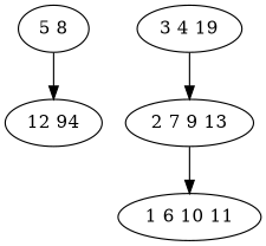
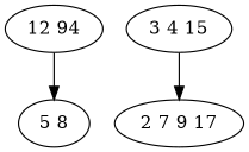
  digraph {
    n1 [label="5 8"]
    n2 [label="12 94"]
-   n3 [label="3 4 19"]
-   n4 [label="2 7 9 13"]
-   n5 [label="1 6 10 11"]
-   n1 -> n2
+   n3 [label="3 4 15"]
+   n4 [label="2 7 9 17"]
+   n2 -> n1
    n3 -> n4
-   n4 -> n5
  }
